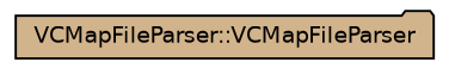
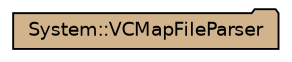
  digraph {
    rankdir=LR
-   n1 [color=black fillcolor=tan fontname=Helvetica fontsize=10 height=0.2 label="VCMapFileParser::VCMapFileParser" shape=folder style=filled width=0.4]
+   n1 [color=black fillcolor=tan fontname=Helvetica fontsize=10 height=0.2 label="System::VCMapFileParser" shape=folder style=filled width=0.4]
  }
